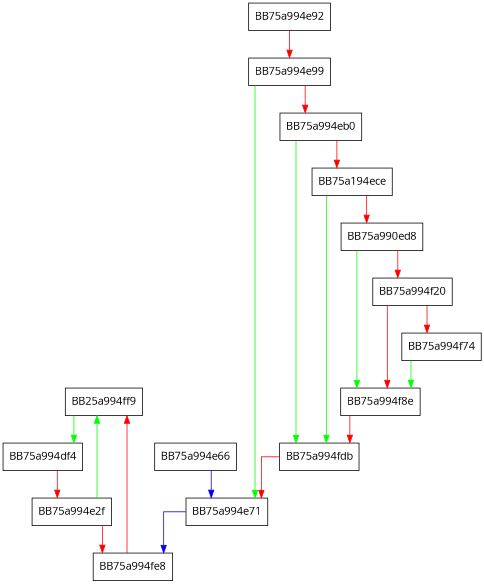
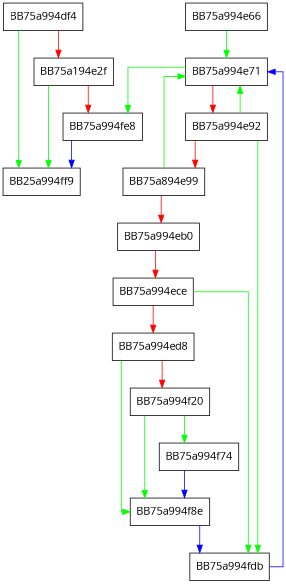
  digraph {
    fontname="Open Sans"
    splines=ortho
    node [fontname="Open Sans" shape=box]
    edge [color=red fontname="Open Sans"]
    n1 [label=BB25a994ff9]
    BB75a994df4
-   BB75a994e2f
+   BB75a994e2f [label=BB75a194e2f]
    BB75a994fe8
    BB75a994e66
    BB75a994e71
    BB75a994e92
-   BB75a994e99
+   BB75a994e99 [label=BB75a894e99]
    BB75a994eb0
    BB75a994fdb
-   BB75a994ece [label=BB75a194ece]
-   BB75a994ed8 [label=BB75a990ed8]
+   BB75a994ece
+   BB75a994ed8
    BB75a994f8e
    BB75a994f20
    BB75a994f74
-   n1 -> BB75a994df4 [color=green]
+   BB75a994df4 -> n1 [color=green]
    BB75a994df4 -> BB75a994e2f
    BB75a994e2f -> n1 [color=green]
    BB75a994e2f -> BB75a994fe8
-   BB75a994fe8 -> n1
-   BB75a994e66 -> BB75a994e71 [color=blue]
-   BB75a994e71 -> BB75a994fe8 [color=blue]
+   BB75a994fe8 -> n1 [color=blue]
+   BB75a994e66 -> BB75a994e71 [color=green]
+   BB75a994e71 -> BB75a994fe8 [color=green]
+   BB75a994e71 -> BB75a994e92
+   BB75a994e92 -> BB75a994e71 [color=green]
    BB75a994e92 -> BB75a994e99
    BB75a994e99 -> BB75a994e71 [color=green]
    BB75a994e99 -> BB75a994eb0
-   BB75a994eb0 -> BB75a994fdb [color=green]
+   BB75a994e92 -> BB75a994fdb [color=green]
    BB75a994eb0 -> BB75a994ece
-   BB75a994fdb -> BB75a994e71
+   BB75a994fdb -> BB75a994e71 [color=blue]
    BB75a994ece -> BB75a994fdb [color=green]
    BB75a994ece -> BB75a994ed8
    BB75a994ed8 -> BB75a994f8e [color=green]
    BB75a994ed8 -> BB75a994f20
-   BB75a994f8e -> BB75a994fdb
-   BB75a994f20 -> BB75a994f8e
-   BB75a994f20 -> BB75a994f74
-   BB75a994f74 -> BB75a994f8e [color=green]
+   BB75a994f8e -> BB75a994fdb [color=blue]
+   BB75a994f20 -> BB75a994f8e [color=green]
+   BB75a994f20 -> BB75a994f74 [color=green]
+   BB75a994f74 -> BB75a994f8e [color=blue]
  }
